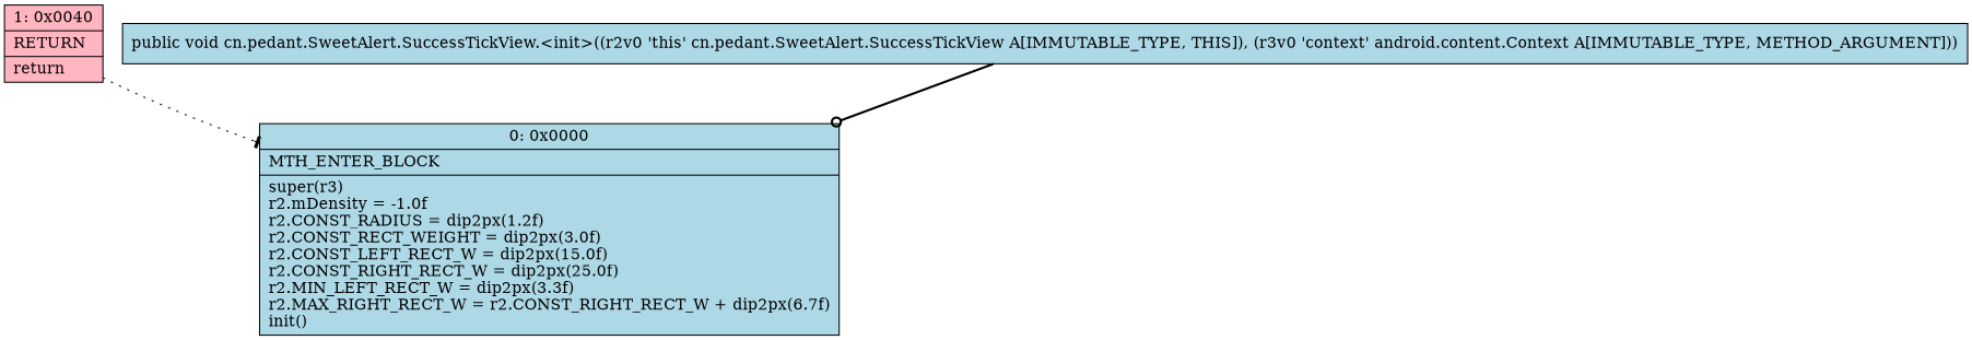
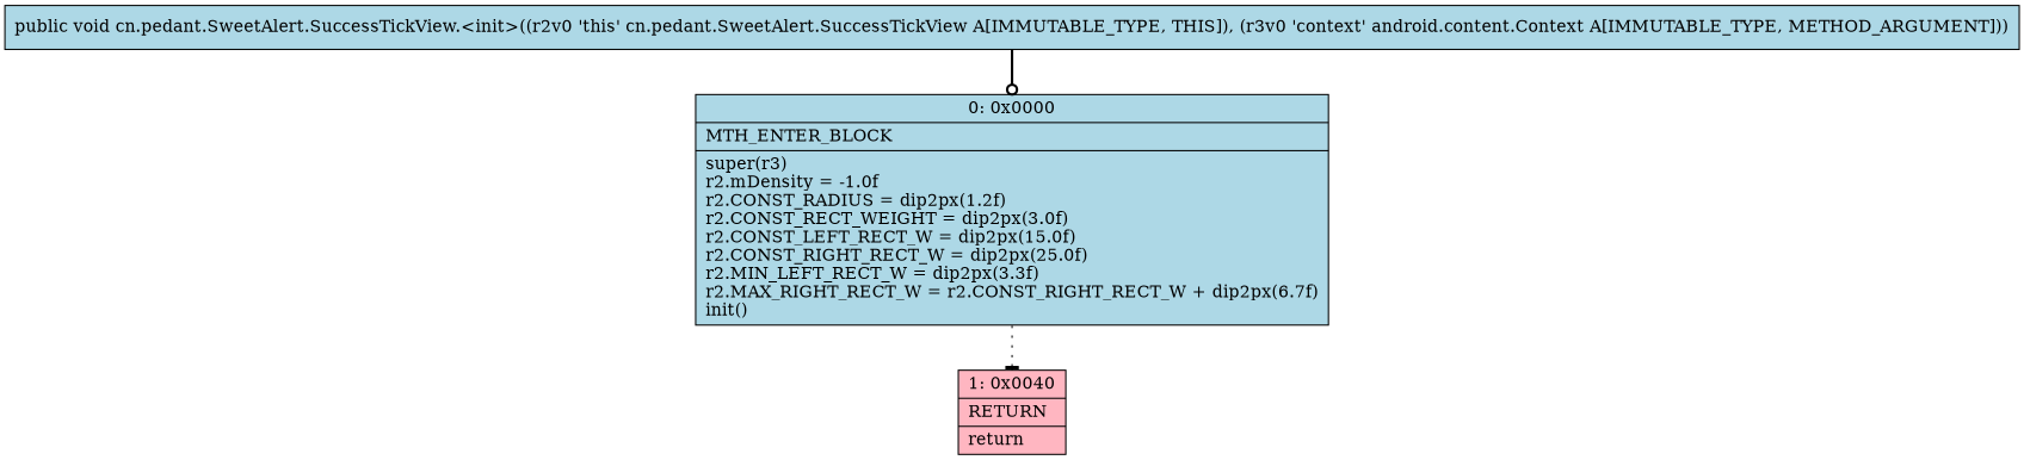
  digraph {
    node [shape=record style=filled fillcolor=lightblue]
    n1 [label="{0\:\ 0x0000|MTH_ENTER_BLOCK\l|super(r3)\lr2.mDensity = \-1.0f\lr2.CONST_RADIUS = dip2px(1.2f)\lr2.CONST_RECT_WEIGHT = dip2px(3.0f)\lr2.CONST_LEFT_RECT_W = dip2px(15.0f)\lr2.CONST_RIGHT_RECT_W = dip2px(25.0f)\lr2.MIN_LEFT_RECT_W = dip2px(3.3f)\lr2.MAX_RIGHT_RECT_W = r2.CONST_RIGHT_RECT_W + dip2px(6.7f)\linit()\l}"]
    n2 [label="{1\:\ 0x0040|RETURN\l|return\l}" fillcolor=lightpink]
    n3 [label="{public void cn.pedant.SweetAlert.SuccessTickView.\<init\>((r2v0 'this' cn.pedant.SweetAlert.SuccessTickView A[IMMUTABLE_TYPE, THIS]), (r3v0 'context' android.content.Context A[IMMUTABLE_TYPE, METHOD_ARGUMENT])) }"]
-   n2 -> n1 [style=dotted arrowhead=tee]
+   n1 -> n2 [style=dotted arrowhead=tee]
    n3 -> n1 [style=bold arrowhead=odot]
  }
